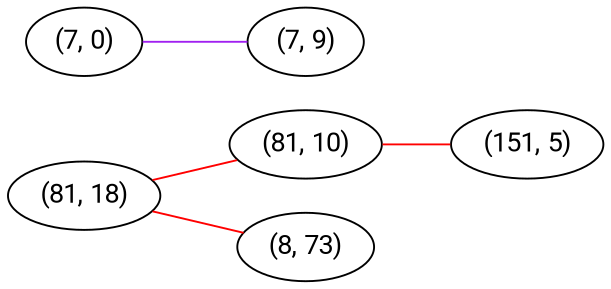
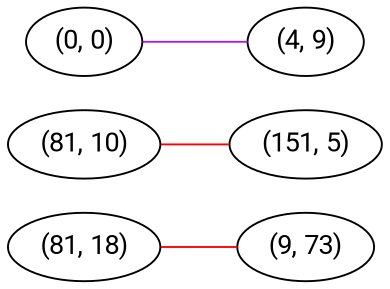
  graph {
    fontname=Roboto
    rankdir=LR
    node [fontname=Roboto]
    edge [color=red fontname=Roboto weight=1]
    "(81, 18)"
    "(81, 10)"
-   "(8, 73)"
+   "(8, 73)" [label="(9, 73)"]
    n4 [label="(151, 5)"]
-   "(0, 0)" [label="(7, 0)"]
-   "(7, 9)"
-   "(81, 18)" -- "(81, 10)"
+   "(0, 0)"
+   "(7, 9)" [label="(4, 9)"]
    "(81, 18)" -- "(8, 73)"
    "(81, 10)" -- n4
    "(0, 0)" -- "(7, 9)" [color=purple weight=4]
  }
